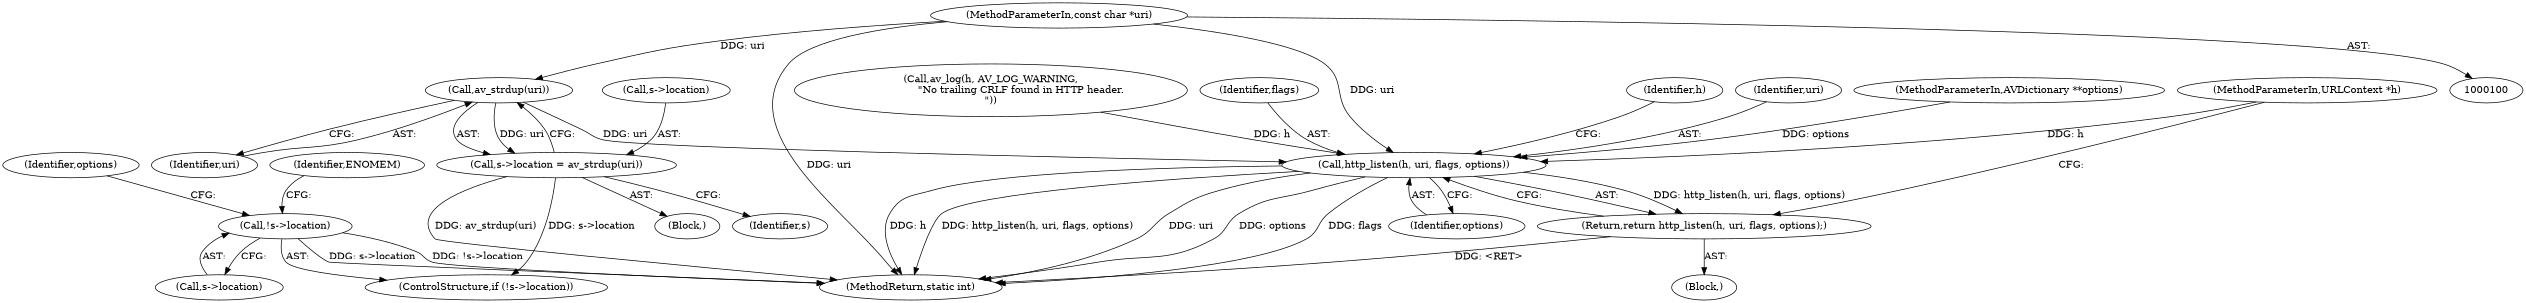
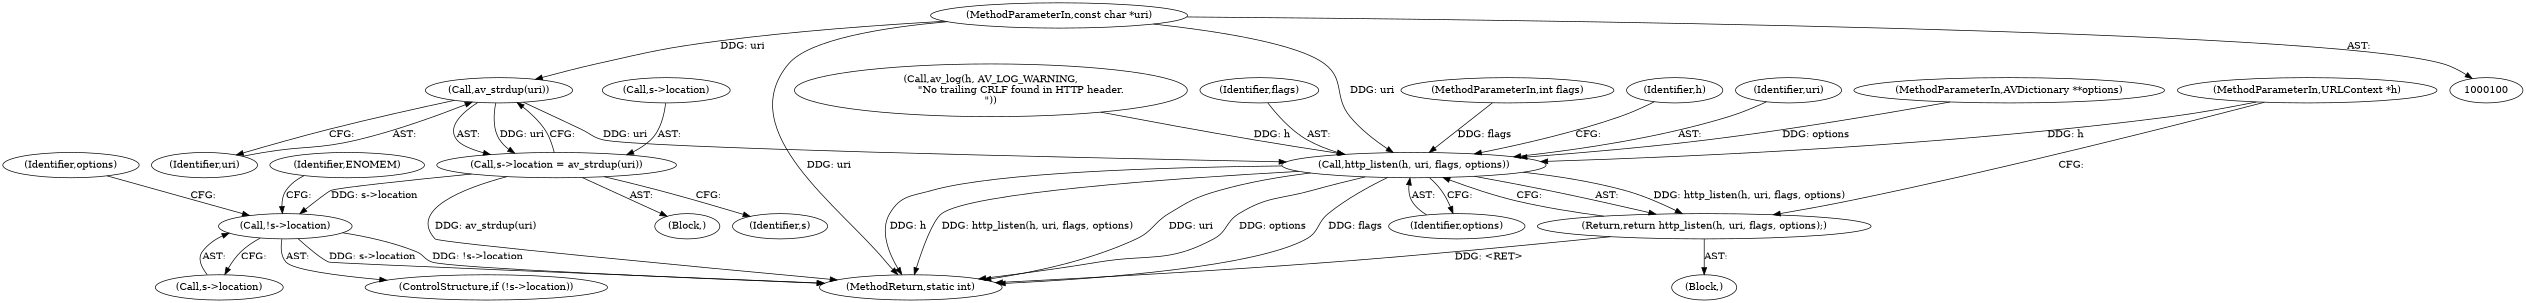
  digraph {
    n1 [label="(Call,av_strdup(uri))"]
    n2 [label="(Call,s->location = av_strdup(uri))"]
    n3 [label="(Call,http_listen(h, uri, flags, options))"]
    n4 [label="(Identifier,uri)"]
    n5 [label="(MethodReturn,static int)"]
    n6 [label="(Call,!s->location)"]
    n7 [label="(Block,)"]
    n8 [label="(Identifier,s)"]
    n9 [label="(Return,return http_listen(h, uri, flags, options);)"]
    n10 [label="(Identifier,options)"]
    n11 [label="(MethodParameterIn,const char *uri)"]
    1000100
    n13 [label="(ControlStructure,if (!s->location))"]
    n14 [label="(Call,s->location)"]
    n15 [label="(Block,)"]
    n16 [label="(MethodParameterIn,URLContext *h)"]
+   n17 [label="(MethodParameterIn,int flags)"]
    n18 [label="(Identifier,options)"]
    n19 [label="(Identifier,h)"]
    n20 [label="(Identifier,uri)"]
    n21 [label="(Identifier,ENOMEM)"]
    n22 [label="(MethodParameterIn,AVDictionary **options)"]
    n23 [label="(Call,av_log(h, AV_LOG_WARNING,\n                   \"No trailing CRLF found in HTTP header.\n\"))"]
    n24 [label="(Identifier,flags)"]
    n25 [label="(Call,s->location)"]
    n1 -> n2 [label="AST: "]
    n1 -> n2 [label="DDG: uri"]
    n1 -> n3 [label="DDG: uri"]
    n1 -> n4 [label="CFG: "]
    n2 -> n1 [label="CFG: "]
    n2 -> n5 [label="DDG: av_strdup(uri)"]
-   n2 -> n13 [label="DDG: s->location"]
+   n2 -> n6 [label="DDG: s->location"]
    n2 -> n7 [label="AST: "]
    n2 -> n8 [label="CFG: "]
    n3 -> n5 [label="DDG: h"]
    n3 -> n5 [label="DDG: uri"]
    n3 -> n5 [label="DDG: http_listen(h, uri, flags, options)"]
    n3 -> n5 [label="DDG: options"]
    n3 -> n5 [label="DDG: flags"]
    n3 -> n9 [label="AST: "]
    n3 -> n9 [label="DDG: http_listen(h, uri, flags, options)"]
    n3 -> n10 [label="CFG: "]
    n4 -> n1 [label="AST: "]
    n6 -> n5 [label="DDG: s->location"]
    n6 -> n5 [label="DDG: !s->location"]
    n6 -> n13 [label="AST: "]
    n6 -> n14 [label="CFG: "]
    n9 -> n3 [label="CFG: "]
    n9 -> n5 [label="DDG: <RET>"]
    n9 -> n15 [label="AST: "]
    n10 -> n3 [label="AST: "]
    n11 -> n1 [label="DDG: uri"]
    n11 -> n3 [label="DDG: uri"]
    n11 -> n5 [label="DDG: uri"]
    n11 -> 1000100 [label="AST: "]
    n14 -> n6 [label="AST: "]
    n16 -> n3 [label="DDG: h"]
    n16 -> n9 [label="CFG: "]
+   n17 -> n3 [label="DDG: flags"]
    n18 -> n6 [label="CFG: "]
    n19 -> n3 [label="CFG: "]
    n20 -> n3 [label="AST: "]
    n21 -> n6 [label="CFG: "]
    n22 -> n3 [label="DDG: options"]
    n23 -> n3 [label="DDG: h"]
    n24 -> n3 [label="AST: "]
    n25 -> n2 [label="AST: "]
  }
